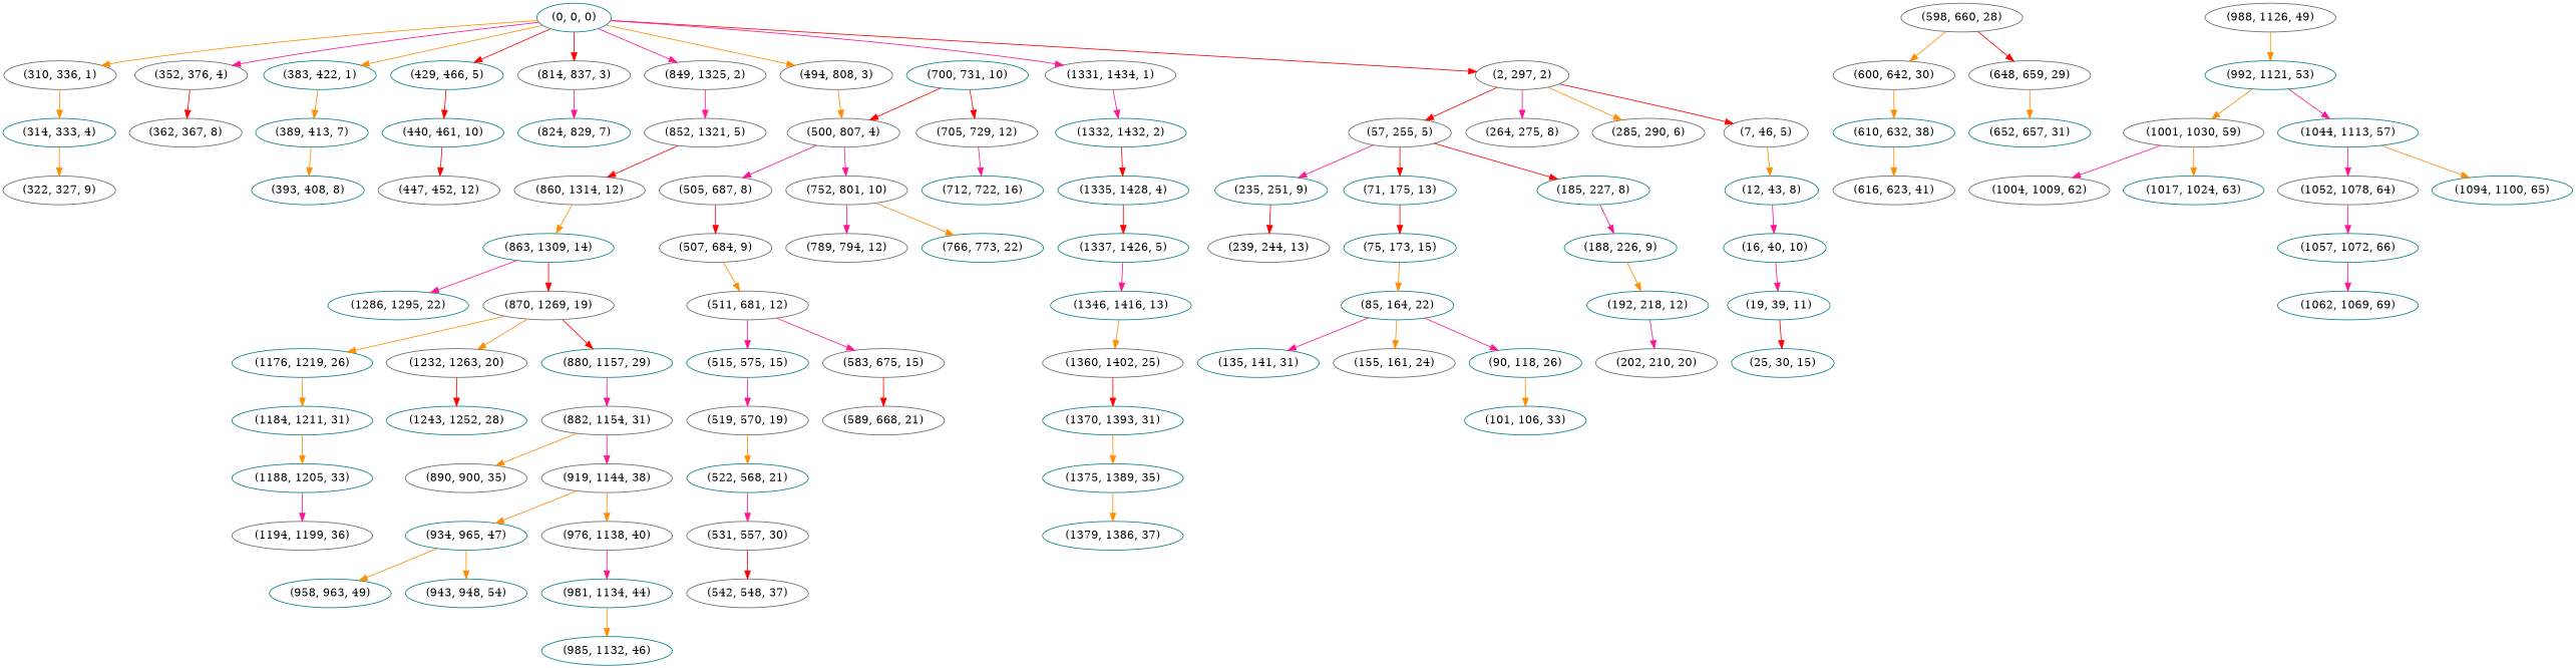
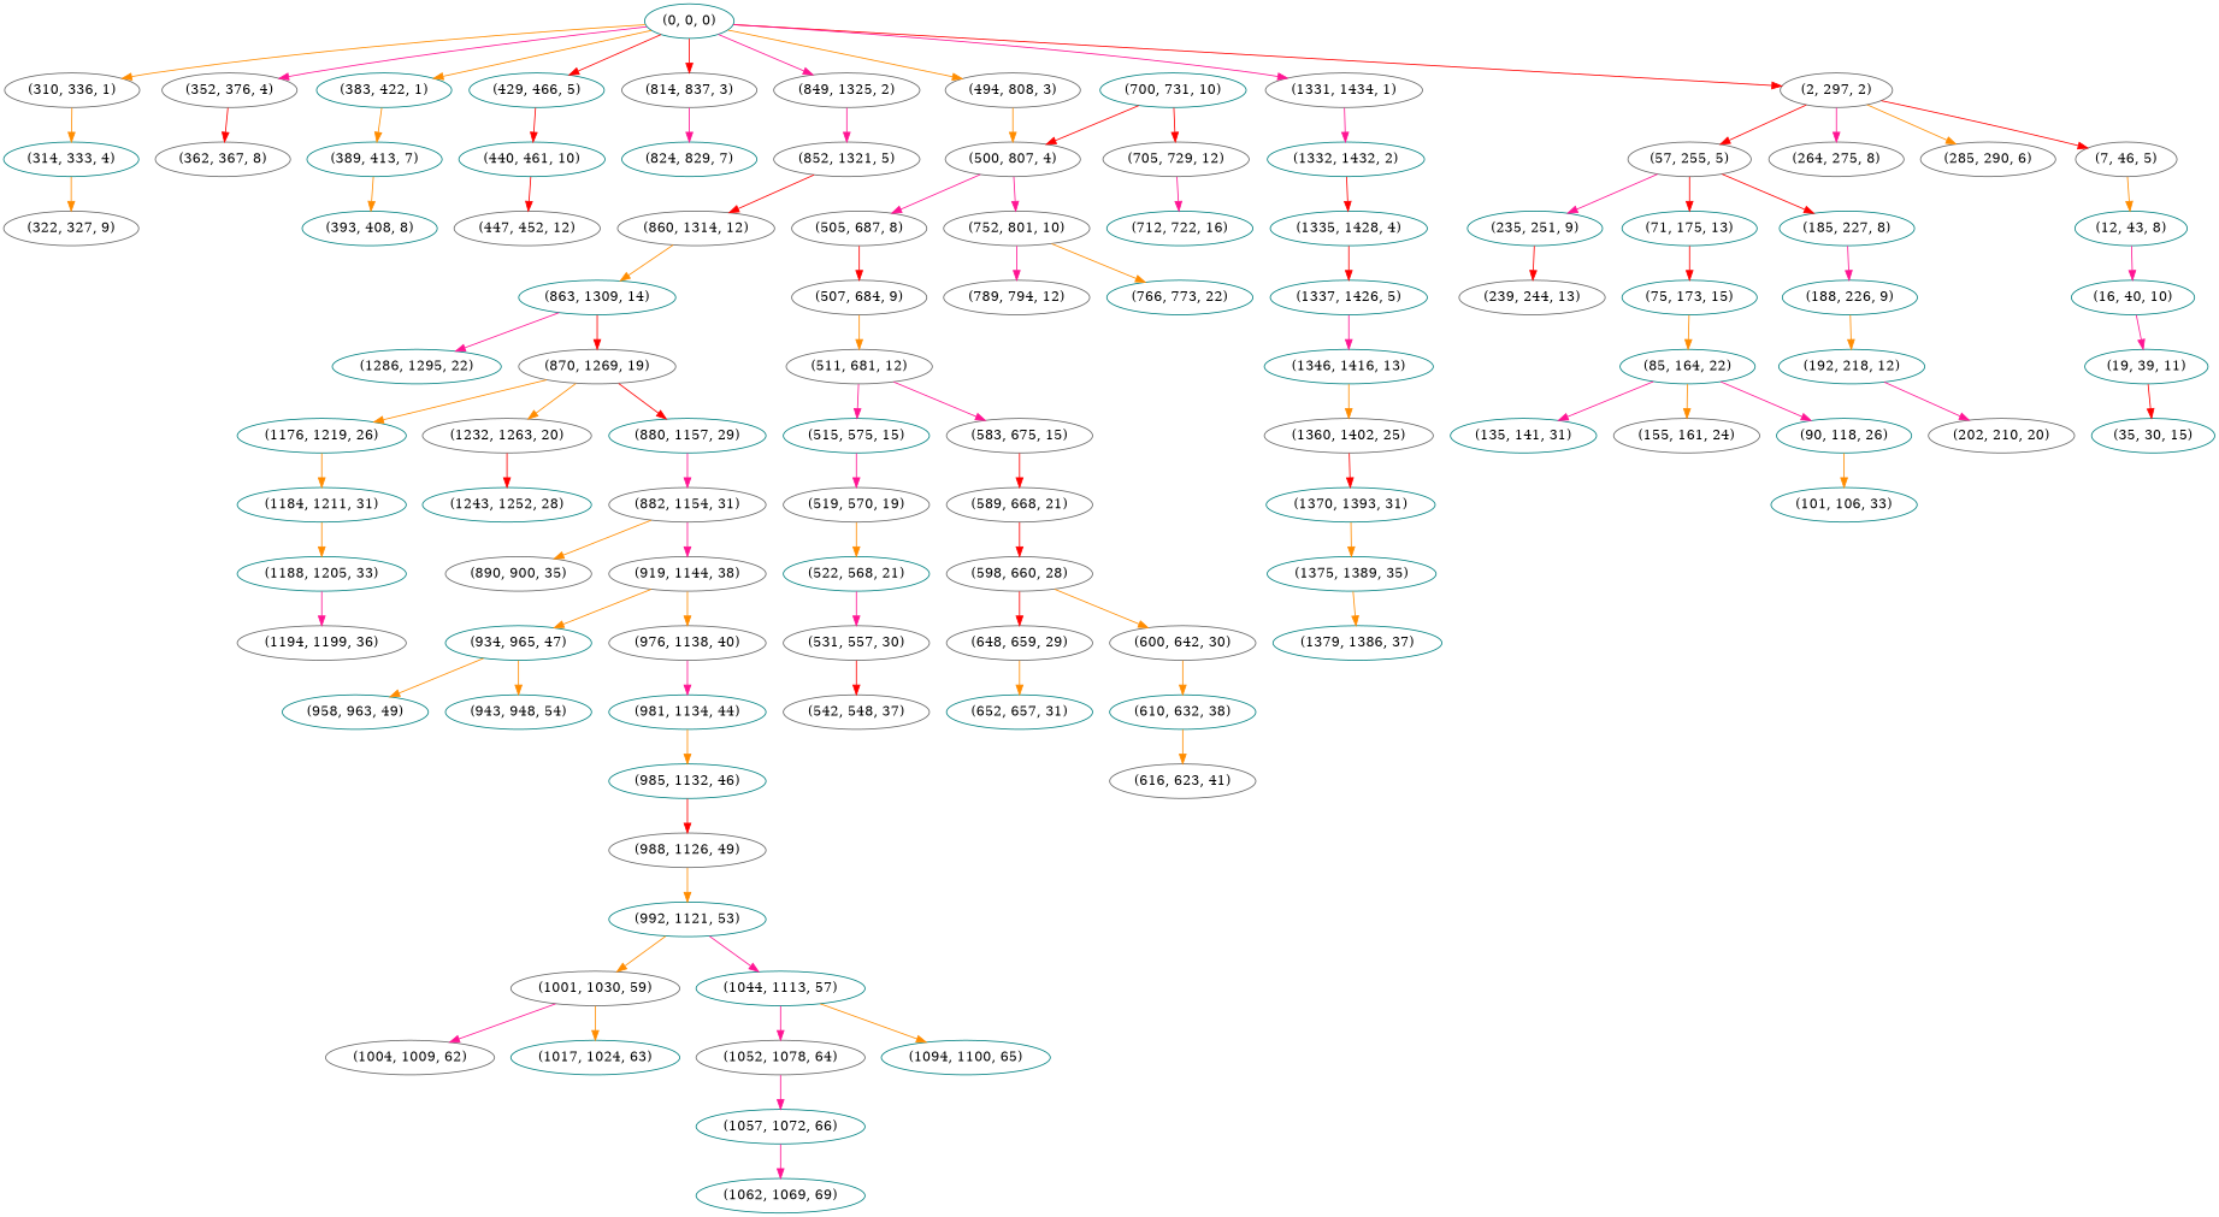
  digraph {
    node [color=teal]
    edge [color=darkorange]
    "(2, 297, 2)" [color=gray40]
    "(0, 0, 0)"
    "(310, 336, 1)" [color=gray40]
    "(352, 376, 4)" [color=gray40]
    "(383, 422, 1)"
    "(429, 466, 5)"
    "(494, 808, 3)" [color=gray40]
    "(814, 837, 3)" [color=gray40]
    "(849, 1325, 2)" [color=gray40]
    "(1331, 1434, 1)" [color=gray40]
    "(7, 46, 5)" [color=gray40]
    "(57, 255, 5)" [color=gray40]
    "(264, 275, 8)" [color=gray40]
    "(285, 290, 6)" [color=gray40]
    "(314, 333, 4)"
    "(362, 367, 8)" [color=gray40]
    "(389, 413, 7)"
    "(440, 461, 10)"
    "(500, 807, 4)" [color=gray40]
    "(824, 829, 7)"
    "(852, 1321, 5)" [color=gray40]
    "(1332, 1432, 2)"
    "(12, 43, 8)"
    "(71, 175, 13)"
    "(185, 227, 8)"
    "(235, 251, 9)"
    "(16, 40, 10)"
    "(19, 39, 11)"
-   "(25, 30, 15)"
+   "(25, 30, 15)" [label="(35, 30, 15)"]
    "(75, 173, 15)"
    "(188, 226, 9)"
    "(239, 244, 13)" [color=gray40]
    "(85, 164, 22)"
    "(90, 118, 26)"
    "(135, 141, 31)"
    "(155, 161, 24)" [color=gray40]
    "(101, 106, 33)"
    "(192, 218, 12)"
    "(202, 210, 20)" [color=gray40]
    "(322, 327, 9)" [color=gray40]
    "(393, 408, 8)"
    "(447, 452, 12)" [color=gray40]
    "(505, 687, 8)" [color=gray40]
    "(752, 801, 10)" [color=gray40]
    "(507, 684, 9)" [color=gray40]
    "(700, 731, 10)"
    "(705, 729, 12)" [color=gray40]
    "(766, 773, 22)"
    "(789, 794, 12)" [color=gray40]
    "(511, 681, 12)" [color=gray40]
    "(515, 575, 15)"
    "(583, 675, 15)" [color=gray40]
    "(519, 570, 19)" [color=gray40]
    "(589, 668, 21)" [color=gray40]
    "(522, 568, 21)"
    "(531, 557, 30)" [color=gray40]
    "(542, 548, 37)" [color=gray40]
    "(598, 660, 28)" [color=gray40]
    "(600, 642, 30)" [color=gray40]
    "(648, 659, 29)" [color=gray40]
    "(610, 632, 38)"
    "(652, 657, 31)"
    "(616, 623, 41)" [color=gray40]
    "(712, 722, 16)"
    "(860, 1314, 12)" [color=gray40]
    "(863, 1309, 14)"
    "(870, 1269, 19)" [color=gray40]
    "(1286, 1295, 22)"
    "(880, 1157, 29)"
    "(1176, 1219, 26)"
    "(1232, 1263, 20)" [color=gray40]
    "(882, 1154, 31)" [color=gray40]
    "(1184, 1211, 31)"
    "(1243, 1252, 28)"
    "(890, 900, 35)" [color=gray40]
    "(919, 1144, 38)" [color=gray40]
    "(934, 965, 47)"
    "(976, 1138, 40)" [color=gray40]
    "(943, 948, 54)"
    "(958, 963, 49)"
    "(981, 1134, 44)"
    "(985, 1132, 46)"
    "(988, 1126, 49)" [color=gray40]
    "(992, 1121, 53)"
    "(1001, 1030, 59)" [color=gray40]
    "(1044, 1113, 57)"
    "(1004, 1009, 62)" [color=gray40]
    "(1017, 1024, 63)"
    "(1052, 1078, 64)" [color=gray40]
    "(1094, 1100, 65)"
    "(1057, 1072, 66)"
    "(1062, 1069, 69)"
    "(1188, 1205, 33)"
    "(1194, 1199, 36)" [color=gray40]
    "(1335, 1428, 4)"
    "(1337, 1426, 5)"
    "(1346, 1416, 13)"
    "(1360, 1402, 25)" [color=gray40]
    "(1370, 1393, 31)"
    "(1375, 1389, 35)"
    "(1379, 1386, 37)"
    "(2, 297, 2)" -> "(7, 46, 5)" [color=red]
    "(2, 297, 2)" -> "(57, 255, 5)" [color=red]
    "(2, 297, 2)" -> "(264, 275, 8)" [color=deeppink]
    "(2, 297, 2)" -> "(285, 290, 6)"
    "(0, 0, 0)" -> "(2, 297, 2)" [color=red]
    "(0, 0, 0)" -> "(310, 336, 1)"
    "(0, 0, 0)" -> "(352, 376, 4)" [color=deeppink]
    "(0, 0, 0)" -> "(383, 422, 1)"
    "(0, 0, 0)" -> "(429, 466, 5)" [color=red]
    "(0, 0, 0)" -> "(494, 808, 3)"
    "(0, 0, 0)" -> "(814, 837, 3)" [color=red]
    "(0, 0, 0)" -> "(849, 1325, 2)" [color=deeppink]
    "(0, 0, 0)" -> "(1331, 1434, 1)" [color=deeppink]
    "(310, 336, 1)" -> "(314, 333, 4)"
    "(352, 376, 4)" -> "(362, 367, 8)" [color=red]
    "(383, 422, 1)" -> "(389, 413, 7)"
    "(429, 466, 5)" -> "(440, 461, 10)" [color=red]
    "(494, 808, 3)" -> "(500, 807, 4)"
    "(814, 837, 3)" -> "(824, 829, 7)" [color=deeppink]
    "(849, 1325, 2)" -> "(852, 1321, 5)" [color=deeppink]
    "(1331, 1434, 1)" -> "(1332, 1432, 2)" [color=deeppink]
    "(7, 46, 5)" -> "(12, 43, 8)"
    "(57, 255, 5)" -> "(71, 175, 13)" [color=red]
    "(57, 255, 5)" -> "(185, 227, 8)" [color=red]
    "(57, 255, 5)" -> "(235, 251, 9)" [color=deeppink]
    "(314, 333, 4)" -> "(322, 327, 9)"
    "(389, 413, 7)" -> "(393, 408, 8)"
    "(440, 461, 10)" -> "(447, 452, 12)" [color=red]
    "(500, 807, 4)" -> "(505, 687, 8)" [color=deeppink]
    "(500, 807, 4)" -> "(752, 801, 10)" [color=deeppink]
    "(852, 1321, 5)" -> "(860, 1314, 12)" [color=red]
    "(1332, 1432, 2)" -> "(1335, 1428, 4)" [color=red]
    "(12, 43, 8)" -> "(16, 40, 10)" [color=deeppink]
    "(71, 175, 13)" -> "(75, 173, 15)" [color=red]
    "(185, 227, 8)" -> "(188, 226, 9)" [color=deeppink]
    "(235, 251, 9)" -> "(239, 244, 13)" [color=red]
    "(16, 40, 10)" -> "(19, 39, 11)" [color=deeppink]
    "(19, 39, 11)" -> "(25, 30, 15)" [color=red]
    "(75, 173, 15)" -> "(85, 164, 22)"
    "(188, 226, 9)" -> "(192, 218, 12)"
    "(85, 164, 22)" -> "(90, 118, 26)" [color=deeppink]
    "(85, 164, 22)" -> "(135, 141, 31)" [color=deeppink]
    "(85, 164, 22)" -> "(155, 161, 24)"
    "(90, 118, 26)" -> "(101, 106, 33)"
    "(192, 218, 12)" -> "(202, 210, 20)" [color=deeppink]
    "(505, 687, 8)" -> "(507, 684, 9)" [color=red]
    "(752, 801, 10)" -> "(766, 773, 22)"
    "(752, 801, 10)" -> "(789, 794, 12)" [color=deeppink]
    "(507, 684, 9)" -> "(511, 681, 12)"
    "(700, 731, 10)" -> "(500, 807, 4)" [color=red]
    "(700, 731, 10)" -> "(705, 729, 12)" [color=red]
    "(705, 729, 12)" -> "(712, 722, 16)" [color=deeppink]
    "(511, 681, 12)" -> "(515, 575, 15)" [color=deeppink]
    "(511, 681, 12)" -> "(583, 675, 15)" [color=deeppink]
    "(515, 575, 15)" -> "(519, 570, 19)" [color=deeppink]
    "(583, 675, 15)" -> "(589, 668, 21)" [color=red]
    "(519, 570, 19)" -> "(522, 568, 21)"
+   "(589, 668, 21)" -> "(598, 660, 28)" [color=red]
    "(522, 568, 21)" -> "(531, 557, 30)" [color=deeppink]
    "(531, 557, 30)" -> "(542, 548, 37)" [color=red]
    "(598, 660, 28)" -> "(600, 642, 30)"
    "(598, 660, 28)" -> "(648, 659, 29)" [color=red]
    "(600, 642, 30)" -> "(610, 632, 38)"
    "(648, 659, 29)" -> "(652, 657, 31)"
    "(610, 632, 38)" -> "(616, 623, 41)"
    "(860, 1314, 12)" -> "(863, 1309, 14)"
    "(863, 1309, 14)" -> "(870, 1269, 19)" [color=red]
    "(863, 1309, 14)" -> "(1286, 1295, 22)" [color=deeppink]
    "(870, 1269, 19)" -> "(880, 1157, 29)" [color=red]
    "(870, 1269, 19)" -> "(1176, 1219, 26)"
    "(870, 1269, 19)" -> "(1232, 1263, 20)"
    "(880, 1157, 29)" -> "(882, 1154, 31)" [color=deeppink]
    "(1176, 1219, 26)" -> "(1184, 1211, 31)"
    "(1232, 1263, 20)" -> "(1243, 1252, 28)" [color=red]
    "(882, 1154, 31)" -> "(890, 900, 35)"
    "(882, 1154, 31)" -> "(919, 1144, 38)" [color=deeppink]
    "(1184, 1211, 31)" -> "(1188, 1205, 33)"
    "(919, 1144, 38)" -> "(934, 965, 47)"
    "(919, 1144, 38)" -> "(976, 1138, 40)"
    "(934, 965, 47)" -> "(943, 948, 54)"
    "(934, 965, 47)" -> "(958, 963, 49)"
    "(976, 1138, 40)" -> "(981, 1134, 44)" [color=deeppink]
    "(981, 1134, 44)" -> "(985, 1132, 46)"
+   "(985, 1132, 46)" -> "(988, 1126, 49)" [color=red]
    "(988, 1126, 49)" -> "(992, 1121, 53)"
    "(992, 1121, 53)" -> "(1001, 1030, 59)"
    "(992, 1121, 53)" -> "(1044, 1113, 57)" [color=deeppink]
    "(1001, 1030, 59)" -> "(1004, 1009, 62)" [color=deeppink]
    "(1001, 1030, 59)" -> "(1017, 1024, 63)"
    "(1044, 1113, 57)" -> "(1052, 1078, 64)" [color=deeppink]
    "(1044, 1113, 57)" -> "(1094, 1100, 65)"
    "(1052, 1078, 64)" -> "(1057, 1072, 66)" [color=deeppink]
    "(1057, 1072, 66)" -> "(1062, 1069, 69)" [color=deeppink]
    "(1188, 1205, 33)" -> "(1194, 1199, 36)" [color=deeppink]
    "(1335, 1428, 4)" -> "(1337, 1426, 5)" [color=red]
    "(1337, 1426, 5)" -> "(1346, 1416, 13)" [color=deeppink]
    "(1346, 1416, 13)" -> "(1360, 1402, 25)"
    "(1360, 1402, 25)" -> "(1370, 1393, 31)" [color=red]
    "(1370, 1393, 31)" -> "(1375, 1389, 35)"
    "(1375, 1389, 35)" -> "(1379, 1386, 37)"
  }
